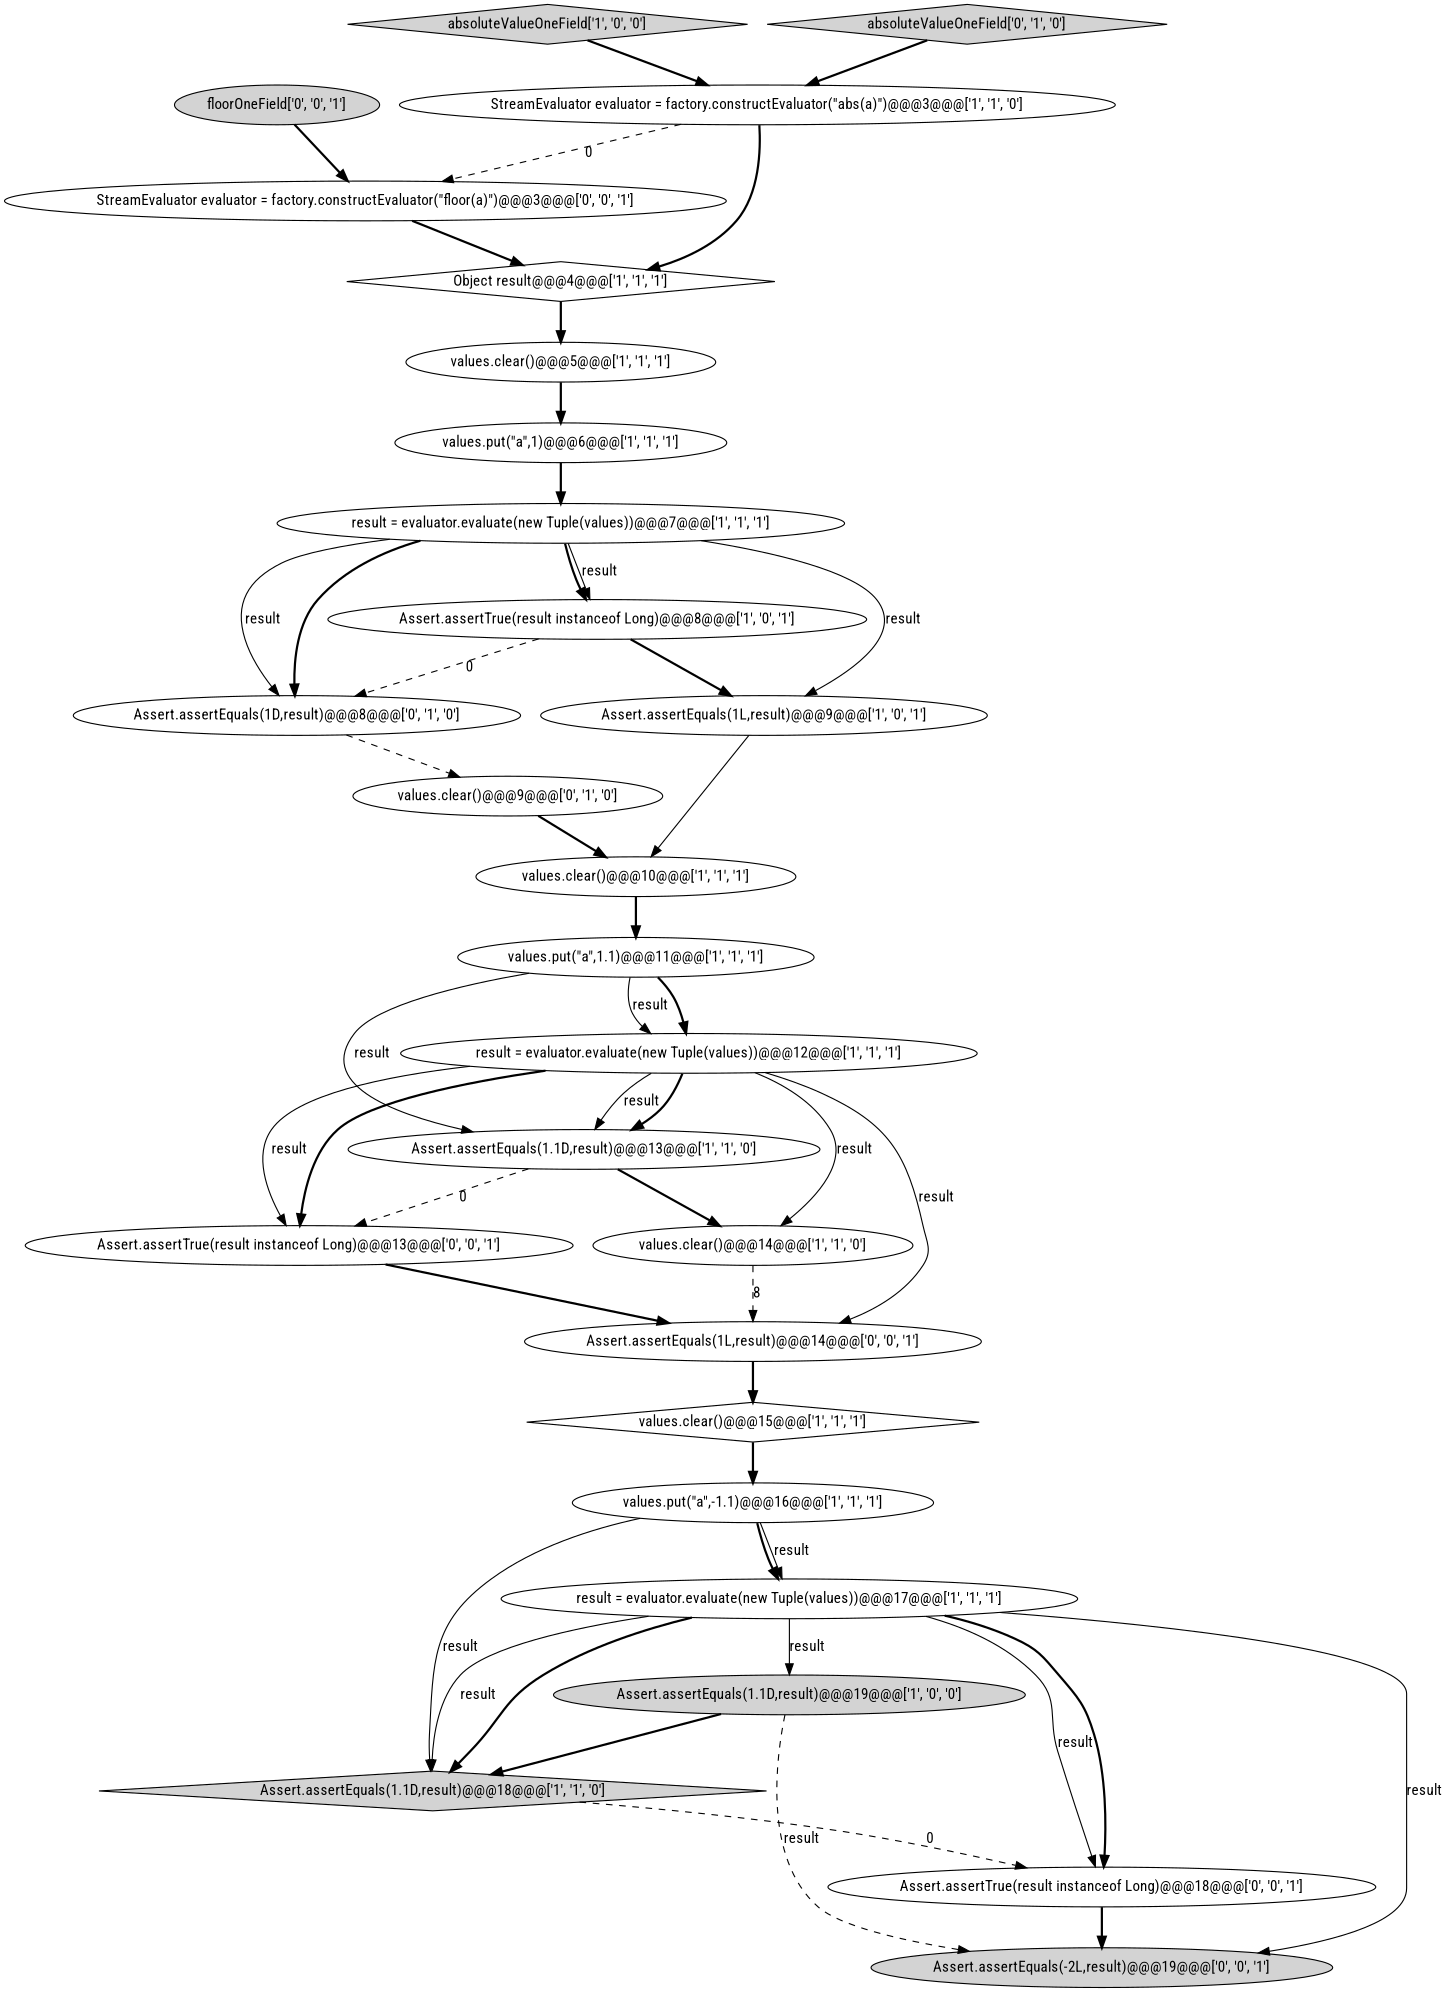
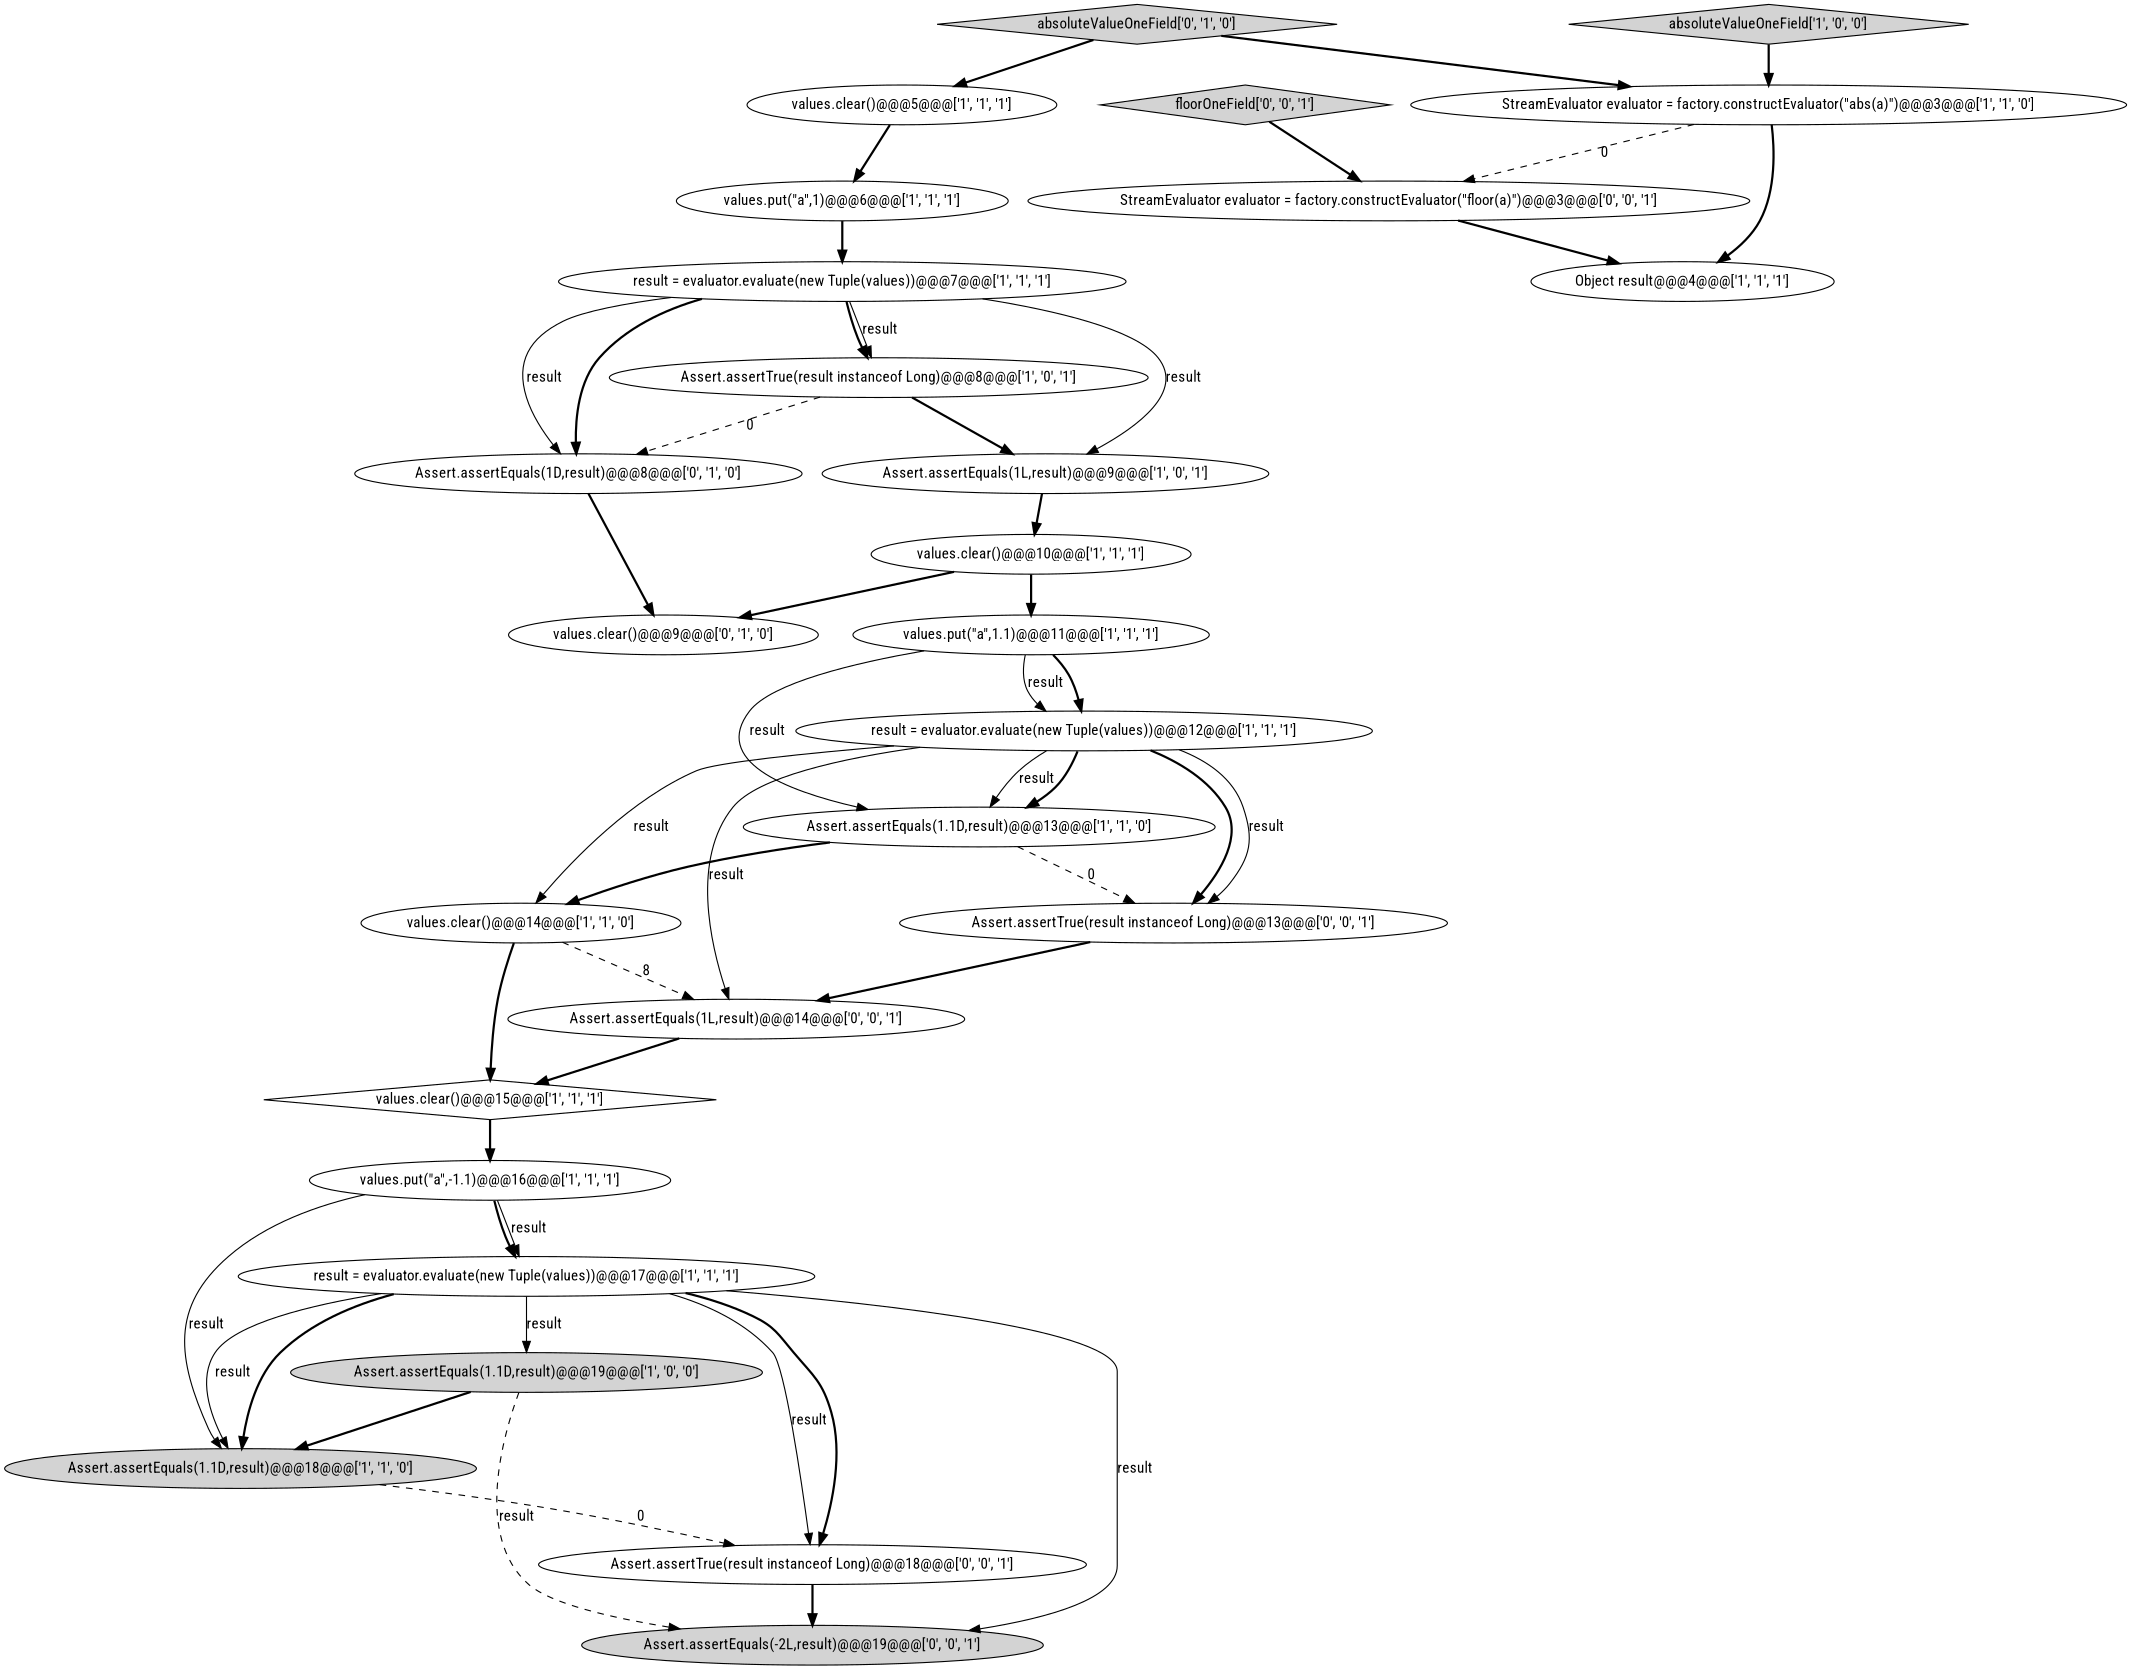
  digraph {
    fontname="Roboto Condensed"
    node [fillcolor=white fontname="Roboto Condensed" shape=ellipse style=filled]
    edge [fontname="Roboto Condensed" style=bold]
    n1 [label="values.put(\"a\",-1.1)@@@16@@@['1', '1', '1']"]
-   n2 [fillcolor=lightgray label="Assert.assertEquals(1.1D,result)@@@18@@@['1', '1', '0']" shape=diamond]
+   n2 [fillcolor=lightgray label="Assert.assertEquals(1.1D,result)@@@18@@@['1', '1', '0']"]
    n3 [label="result = evaluator.evaluate(new Tuple(values))@@@17@@@['1', '1', '1']"]
    n4 [label="Assert.assertTrue(result instanceof Long)@@@18@@@['0', '0', '1']"]
    n5 [fillcolor=lightgray label="Assert.assertEquals(-2L,result)@@@19@@@['0', '0', '1']"]
    n6 [fillcolor=lightgray label="Assert.assertEquals(1.1D,result)@@@19@@@['1', '0', '0']"]
    n7 [label="values.clear()@@@15@@@['1', '1', '1']" shape=diamond]
    n8 [label="Assert.assertEquals(1L,result)@@@14@@@['0', '0', '1']"]
    n9 [label="StreamEvaluator evaluator = factory.constructEvaluator(\"abs(a)\")@@@3@@@['1', '1', '0']"]
-   n10 [label="Object result@@@4@@@['1', '1', '1']" shape=diamond]
+   n10 [label="Object result@@@4@@@['1', '1', '1']"]
    n11 [label="StreamEvaluator evaluator = factory.constructEvaluator(\"floor(a)\")@@@3@@@['0', '0', '1']"]
    n12 [label="values.clear()@@@5@@@['1', '1', '1']"]
    n13 [label="values.clear()@@@10@@@['1', '1', '1']"]
    n14 [label="values.put(\"a\",1.1)@@@11@@@['1', '1', '1']"]
    n15 [label="result = evaluator.evaluate(new Tuple(values))@@@12@@@['1', '1', '1']"]
    n16 [label="Assert.assertEquals(1.1D,result)@@@13@@@['1', '1', '0']"]
    n17 [label="Assert.assertTrue(result instanceof Long)@@@13@@@['0', '0', '1']"]
    n18 [label="values.clear()@@@14@@@['1', '1', '0']"]
    n19 [label="Assert.assertEquals(1D,result)@@@8@@@['0', '1', '0']"]
    n20 [label="values.clear()@@@9@@@['0', '1', '0']"]
    n21 [label="values.put(\"a\",1)@@@6@@@['1', '1', '1']"]
    n22 [label="Assert.assertTrue(result instanceof Long)@@@8@@@['1', '0', '1']"]
    n23 [label="Assert.assertEquals(1L,result)@@@9@@@['1', '0', '1']"]
    n24 [fillcolor=lightgray label="absoluteValueOneField['1', '0', '0']" shape=diamond]
-   n25 [fillcolor=lightgray label="floorOneField['0', '0', '1']"]
+   n25 [fillcolor=lightgray label="floorOneField['0', '0', '1']" shape=diamond]
    n26 [label="result = evaluator.evaluate(new Tuple(values))@@@7@@@['1', '1', '1']"]
    n27 [fillcolor=lightgray label="absoluteValueOneField['0', '1', '0']" shape=diamond]
    n1 -> n2 [label=result style=solid]
    n1 -> n3 [label=result style=solid]
    n1 -> n3
    n2 -> n4 [label=0 style=dashed]
    n3 -> n2
    n3 -> n2 [label=result style=solid]
    n3 -> n4 [label=result style=solid]
    n3 -> n4
    n3 -> n5 [label=result style=solid]
    n3 -> n6 [label=result style=solid]
    n4 -> n5
    n6 -> n2
    n6 -> n5 [label=result style=dashed]
    n7 -> n1
    n8 -> n7
    n9 -> n10
    n9 -> n11 [label=0 style=dashed]
-   n10 -> n12
+   n27 -> n12
    n11 -> n10
    n12 -> n21
    n13 -> n14
    n14 -> n15
    n14 -> n15 [label=result style=solid]
    n14 -> n16 [label=result style=solid]
    n15 -> n8 [label=result style=solid]
    n15 -> n16 [label=result style=solid]
    n15 -> n16
    n15 -> n17
    n15 -> n17 [label=result style=solid]
    n15 -> n18 [label=result style=solid]
    n16 -> n17 [label=0 style=dashed]
    n16 -> n18
    n17 -> n8
+   n18 -> n7
    n18 -> n8 [label=8 style=dashed]
-   n19 -> n20 [style=dashed]
-   n20 -> n13
+   n19 -> n20
+   n13 -> n20
    n21 -> n26
    n22 -> n19 [label=0 style=dashed]
    n22 -> n23
-   n23 -> n13 [style=solid]
+   n23 -> n13
    n24 -> n9
    n25 -> n11
    n26 -> n19 [label=result style=solid]
    n26 -> n19
    n26 -> n22 [label=result style=solid]
    n26 -> n22
    n26 -> n23 [label=result style=solid]
    n27 -> n9
  }
